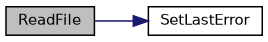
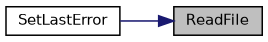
  digraph {
    rankdir=LR
    node [color=black fontname=Helvetica fontsize=10 shape=record style=filled]
    n1 [fillcolor=grey75 fontcolor=black height=0.2 label=ReadFile width=0.4]
    n2 [fillcolor=white height=0.2 label=SetLastError width=0.4]
-   n1 -> n2 [color=midnightblue fontname=Helvetica fontsize=10 labelfontname=Helvetica labelfontsize=10 style=solid]
+   n2 -> n1 [color=midnightblue fontname=Helvetica fontsize=10 labelfontname=Helvetica labelfontsize=10 style=solid]
  }
